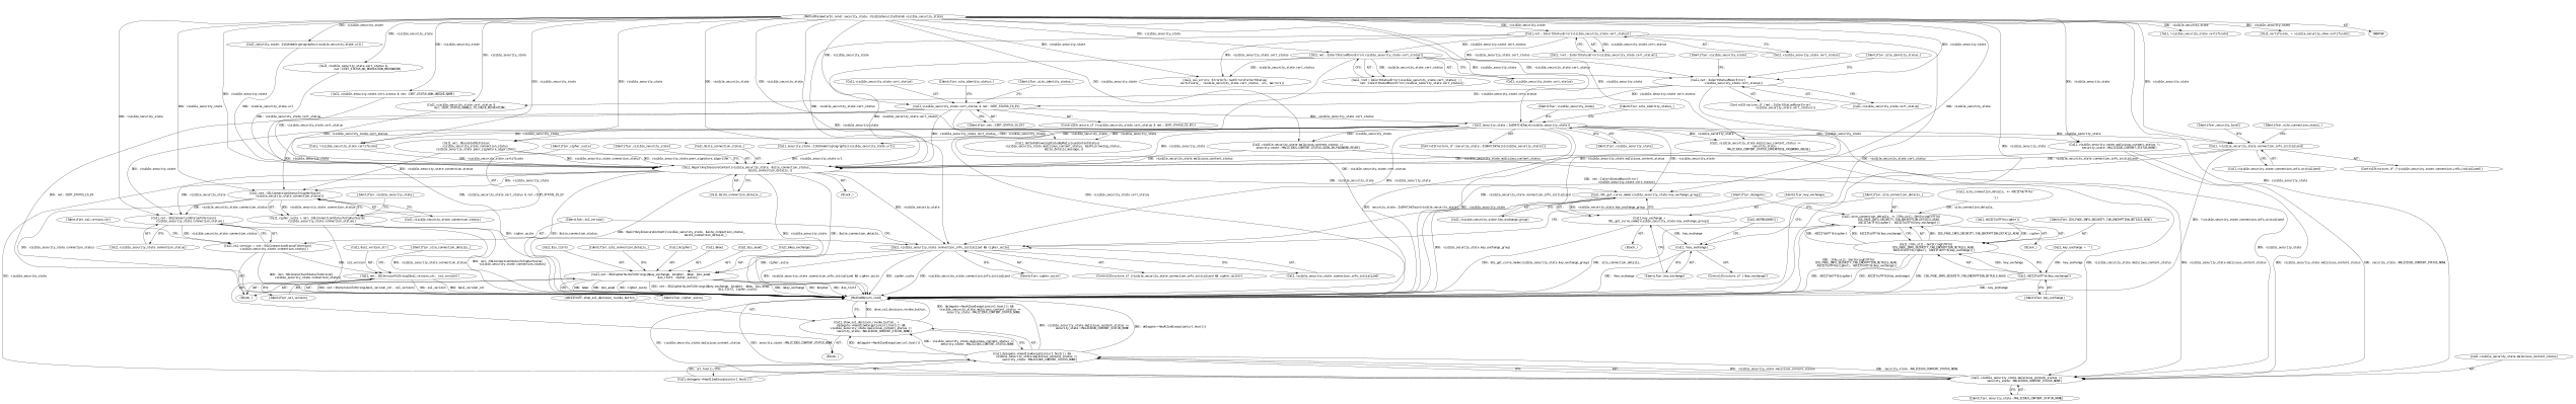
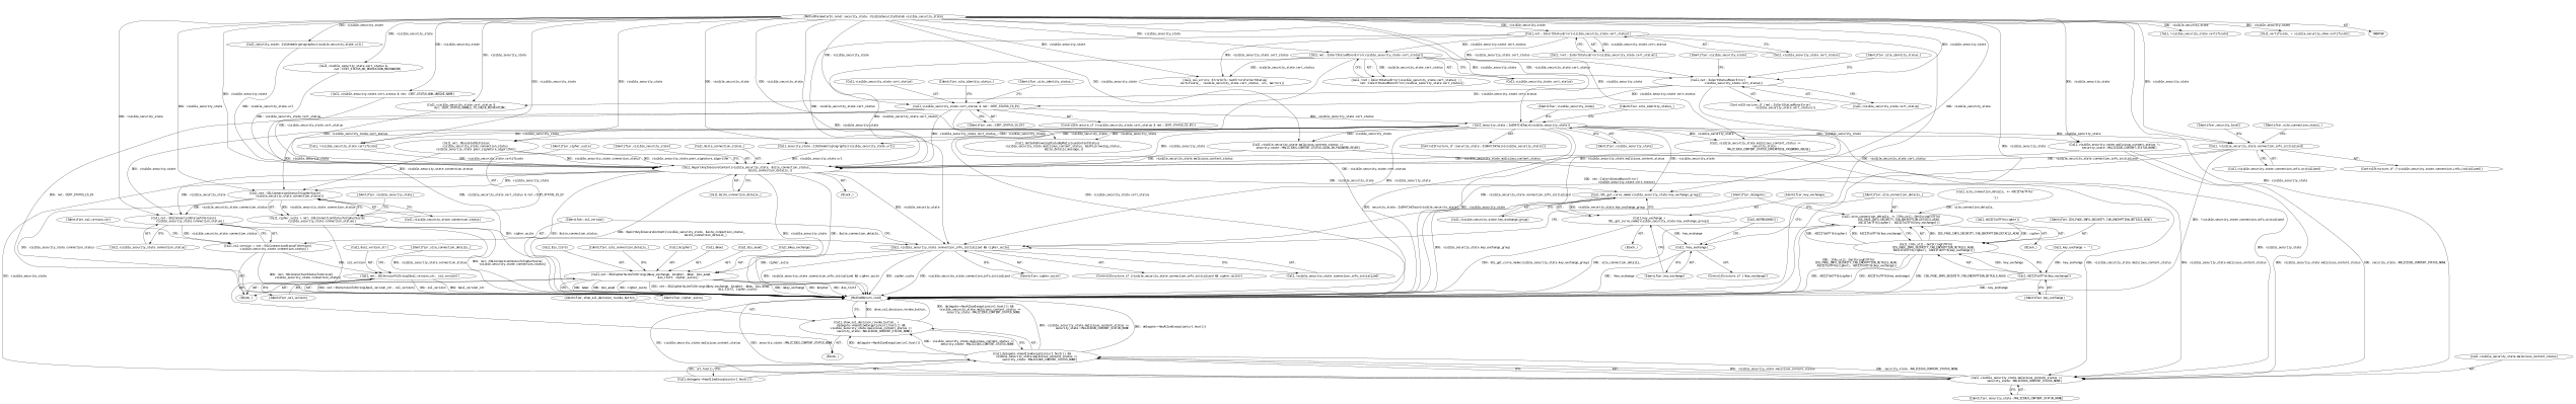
  digraph {
    fontname="Roboto Mono"
    node [fontname="Roboto Mono"]
    edge [fontname="Roboto Mono"]
    n1 [label="(Call,!visible_security_state.connection_info_initialized)"]
    n2 [label="(Call,ReportAnyInsecureContent(visible_security_state, &site_connection_status_,\n                             &site_connection_details_))"]
    n3 [label="(Call,visible_security_state.connection_info_initialized && cipher_suite)"]
    n4 [label="(ControlStructure,if (!visible_security_state.connection_info_initialized))"]
    n5 [label="(MethodReturn,void)"]
    n6 [label="(Call,visible_security_state.connection_info_initialized)"]
    n7 [label="(Call,net::SSLConnectionStatusToCipherSuite(\n      visible_security_state.connection_status))"]
    n8 [label="(Call,net::SSLConnectionStatusToVersion(\n        visible_security_state.connection_status))"]
    n9 [label="(Call,SSL_get_curve_name(visible_security_state.key_exchange_group))"]
    n10 [label="(Call,visible_security_state.malicious_content_status ==\n          security_state::MALICIOUS_CONTENT_STATUS_NONE)"]
    n11 [label="(Call,&site_connection_details_)"]
    n12 [label="(Block,)"]
    n13 [label="(Call,net::SSLCipherSuiteToStrings(&key_exchange, &cipher, &mac, &is_aead,\n                                 &is_tls13, cipher_suite))"]
    n14 [label="(ControlStructure,if (visible_security_state.connection_info_initialized && cipher_suite))"]
    n15 [label="(Call,visible_security_state.connection_info_initialized)"]
    n16 [label="(Identifier,cipher_suite)"]
    n17 [label="(Call,show_ssl_decision_revoke_button_ =\n      delegate->HasAllowException(url.host()) &&\n      visible_security_state.malicious_content_status ==\n          security_state::MALICIOUS_CONTENT_STATUS_NONE)"]
    n18 [label="(Call,security_state::IsSHA1InChain(visible_security_state))"]
    n19 [label="(Identifier,visible_security_state)"]
    n20 [label="(Call,visible_security_state.malicious_content_status !=\n      security_state::MALICIOUS_CONTENT_STATUS_NONE)"]
    n21 [label="(Call,security_state::IsSchemeCryptographic(visible_security_state.url))"]
    n22 [label="(Call,!visible_security_state.certificate)"]
    n23 [label="(Call,net::ObsoleteSSLStatus(\n            visible_security_state.connection_status,\n            visible_security_state.peer_signature_algorithm))"]
    n24 [label="(Call,visible_security_state.malicious_content_status ==\n             security_state::MALICIOUS_CONTENT_STATUS_SIGN_IN_PASSWORD_REUSE)"]
    n25 [label="(Call,visible_security_state.malicious_content_status ==\n             security_state::\n                 MALICIOUS_CONTENT_STATUS_ENTERPRISE_PASSWORD_REUSE)"]
    n26 [label="(Call,GetSafeBrowsingStatusByMaliciousContentStatus(\n        visible_security_state.malicious_content_status, &safe_browsing_status_,\n        &site_details_message_))"]
    n27 [label="(ControlStructure,if (security_state::IsSHA1InChain(visible_security_state)))"]
    n28 [label="(Call,cipher_suite = net::SSLConnectionStatusToCipherSuite(\n      visible_security_state.connection_status))"]
    n29 [label="(Call,visible_security_state.connection_status)"]
    n30 [label="(Call,ssl_version = net::SSLConnectionStatusToVersion(\n        visible_security_state.connection_status))"]
    n31 [label="(Call,visible_security_state.connection_status)"]
    n32 [label="(Call,key_exchange =\n            SSL_get_curve_name(visible_security_state.key_exchange_group))"]
    n33 [label="(Call,visible_security_state.key_exchange_group)"]
    n34 [label="(Call,delegate->HasAllowException(url.host()) &&\n      visible_security_state.malicious_content_status ==\n          security_state::MALICIOUS_CONTENT_STATUS_NONE)"]
    n35 [label="(Identifier,security_state::MALICIOUS_CONTENT_STATUS_NONE)"]
    n36 [label="(Call,visible_security_state.cert_status & net::CERT_STATUS_IS_EV)"]
    n37 [label="(Identifier,net::CERT_STATUS_IS_EV)"]
    n38 [label="(ControlStructure,if (visible_security_state.cert_status & net::CERT_STATUS_IS_EV))"]
    n39 [label="(Call,net::IsCertStatusMinorError(\n                   visible_security_state.cert_status))"]
    n40 [label="(Call,visible_security_state.cert_status &\n           net::CERT_STATUS_UNABLE_TO_CHECK_REVOCATION)"]
    n41 [label="(Call,visible_security_state.cert_status)"]
    n42 [label="(ControlStructure,if (net::IsCertStatusMinorError(\n                   visible_security_state.cert_status)))"]
    n43 [label="(Call,net::IsCertStatusMinorError(visible_security_state.cert_status))"]
    n44 [label="(Call,!net::IsCertStatusError(visible_security_state.cert_status) ||\n       net::IsCertStatusMinorError(visible_security_state.cert_status))"]
    n45 [label="(Call,ssl_errors::ErrorInfo::GetErrorsForCertStatus(\n         certificate_, visible_security_state.cert_status, url, &errors))"]
    n46 [label="(Call,visible_security_state.cert_status)"]
    n47 [label="(Call,net::IsCertStatusError(visible_security_state.cert_status))"]
    n48 [label="(Call,!net::IsCertStatusError(visible_security_state.cert_status))"]
    n49 [label="(Call,visible_security_state.cert_status)"]
    n50 [label="(MethodParameterIn,const security_state::VisibleSecurityState& visible_security_state)"]
    n51 [label="(Call,security_state::IsSchemeCryptographic(visible_security_state.url))"]
    n52 [label="(Call,visible_security_state.cert_status &\n                  net::CERT_STATUS_NO_REVOCATION_MECHANISM)"]
    n53 [label="(Call,visible_security_state.cert_status & net::CERT_STATUS_NON_UNIQUE_NAME)"]
    n54 [label="(Call,!visible_security_state.certificate)"]
    n55 [label="(Call,certificate_ = visible_security_show.certificate)"]
    1000100
    n57 [label="(Block,)"]
    n58 [label="(Block,)"]
    n59 [label="(Identifier,cipher_suite)"]
    n60 [label="(Call,net::SSLVersionToString(&ssl_version_str, ssl_version))"]
    n61 [label="(Identifier,ssl_version)"]
    n62 [label="(Call,!key_exchange)"]
    n63 [label="(Block,)"]
    n64 [label="(Identifier,key_exchange)"]
    n65 [label="(ControlStructure,if (!key_exchange))"]
    n66 [label="(Call,ASCIIToUTF16(key_exchange))"]
    n67 [label="(Call,l10n_util::GetStringFUTF16(\n          IDS_PAGE_INFO_SECURITY_TAB_ENCRYPTION_DETAILS_AEAD,\n          ASCIIToUTF16(cipher), ASCIIToUTF16(key_exchange)))"]
    n68 [label="(Identifier,key_exchange)"]
    n69 [label="(Call,site_connection_details_ += l10n_util::GetStringFUTF16(\n          IDS_PAGE_INFO_SECURITY_TAB_ENCRYPTION_DETAILS_AEAD,\n          ASCIIToUTF16(cipher), ASCIIToUTF16(key_exchange)))"]
    n70 [label="(Block,)"]
    n71 [label="(Call,delegate->HasAllowException(url.host()))"]
    n72 [label="(Identifier,visible_security_state)"]
    n73 [label="(Call,&is_tls13)"]
    n74 [label="(Identifier,ssl_version)"]
    n75 [label="(Identifier,visible_security_state)"]
    n76 [label="(Identifier,site_connection_details_)"]
    n77 [label="(Identifier,site_connection_details_)"]
    n78 [label="(Call,NOTREACHED())"]
    n79 [label="(Identifier,key_exchange)"]
    n80 [label="(Call,&ssl_version_str)"]
    n81 [label="(Call,&site_connection_status_)"]
    n82 [label="(Identifier,site_connection_details_)"]
    n83 [label="(Call,ASCIIToUTF16(cipher))"]
    n84 [label="(Identifier,security_level)"]
    n85 [label="(Identifier,visible_security_state)"]
    n86 [label="(Call,key_exchange = \"\")"]
-   n87 [label="(ASCIIToUTF,show_ssl_decision_revoke_button_)"]
+   n87 [label="(Identifier,show_ssl_decision_revoke_button_)"]
    n88 [label="(Call,visible_security_state.cert_status)"]
    n89 [label="(Call,&cipher)"]
    n90 [label="(Call,visible_security_state.malicious_content_status)"]
    n91 [label="(Identifier,site_connection_status_)"]
    n92 [label="(Identifier,ssl_version_str)"]
    n93 [label="(Identifier,site_identity_status_)"]
    n94 [label="(Call,site_connection_details_ += ASCIIToUTF16(\"\n\n\"))"]
    n95 [label="(Call,&mac)"]
    n96 [label="(Identifier,delegate)"]
    n97 [label="(Identifier,site_identity_status_)"]
    n98 [label="(Identifier,cipher_suite)"]
    n99 [label="(Identifier,visible_security_state)"]
    n100 [label="(Identifier,site_identity_status_)"]
    n101 [label="(Call,&is_aead)"]
    n102 [label="(Identifier,site_identity_status_)"]
    n103 [label="(Call,&key_exchange)"]
    n104 [label="(Identifier,IDS_PAGE_INFO_SECURITY_TAB_ENCRYPTION_DETAILS_AEAD)"]
    n1 -> n2 [label="DDG: visible_security_state.connection_info_initialized"]
    n1 -> n3 [label="DDG: visible_security_state.connection_info_initialized"]
    n1 -> n4 [label="AST: "]
    n1 -> n5 [label="DDG: !visible_security_state.connection_info_initialized"]
    n1 -> n6 [label="CFG: "]
    n2 -> n3 [label="DDG: visible_security_state"]
    n2 -> n5 [label="DDG: visible_security_state"]
    n2 -> n5 [label="DDG: &site_connection_details_"]
    n2 -> n5 [label="DDG: &site_connection_status_"]
    n2 -> n5 [label="DDG: ReportAnyInsecureContent(visible_security_state, &site_connection_status_,\n                             &site_connection_details_)"]
    n2 -> n7 [label="DDG: visible_security_state"]
    n2 -> n8 [label="DDG: visible_security_state"]
    n2 -> n9 [label="DDG: visible_security_state"]
    n2 -> n10 [label="DDG: visible_security_state"]
    n2 -> n11 [label="CFG: "]
    n2 -> n12 [label="AST: "]
    n3 -> n5 [label="DDG: visible_security_state.connection_info_initialized && cipher_suite"]
    n3 -> n5 [label="DDG: cipher_suite"]
    n3 -> n5 [label="DDG: visible_security_state.connection_info_initialized"]
    n3 -> n13 [label="DDG: cipher_suite"]
    n3 -> n14 [label="AST: "]
    n3 -> n15 [label="CFG: "]
    n3 -> n16 [label="CFG: "]
    n5 -> n17 [label="CFG: "]
    n6 -> n1 [label="AST: "]
    n7 -> n5 [label="DDG: visible_security_state.connection_status"]
    n7 -> n8 [label="DDG: visible_security_state.connection_status"]
    n7 -> n28 [label="AST: "]
    n7 -> n28 [label="DDG: visible_security_state.connection_status"]
    n7 -> n29 [label="CFG: "]
    n8 -> n5 [label="DDG: visible_security_state.connection_status"]
    n8 -> n30 [label="AST: "]
    n8 -> n30 [label="DDG: visible_security_state.connection_status"]
    n8 -> n31 [label="CFG: "]
    n9 -> n5 [label="DDG: visible_security_state.key_exchange_group"]
    n9 -> n32 [label="AST: "]
    n9 -> n32 [label="DDG: visible_security_state.key_exchange_group"]
    n9 -> n33 [label="CFG: "]
    n10 -> n5 [label="DDG: visible_security_state.malicious_content_status"]
    n10 -> n5 [label="DDG: security_state::MALICIOUS_CONTENT_STATUS_NONE"]
    n10 -> n34 [label="AST: "]
    n10 -> n34 [label="DDG: visible_security_state.malicious_content_status"]
    n10 -> n34 [label="DDG: security_state::MALICIOUS_CONTENT_STATUS_NONE"]
    n10 -> n35 [label="CFG: "]
    n11 -> n2 [label="AST: "]
    n13 -> n5 [label="DDG: &mac"]
    n13 -> n5 [label="DDG: &is_aead"]
    n13 -> n5 [label="DDG: cipher_suite"]
    n13 -> n5 [label="DDG: net::SSLCipherSuiteToStrings(&key_exchange, &cipher, &mac, &is_aead,\n                                 &is_tls13, cipher_suite)"]
    n13 -> n5 [label="DDG: &key_exchange"]
    n13 -> n5 [label="DDG: &cipher"]
    n13 -> n5 [label="DDG: &is_tls13"]
    n13 -> n58 [label="AST: "]
    n13 -> n59 [label="CFG: "]
    n15 -> n3 [label="AST: "]
    n16 -> n3 [label="AST: "]
    n17 -> n5 [label="DDG: show_ssl_decision_revoke_button_"]
    n17 -> n5 [label="DDG: delegate->HasAllowException(url.host()) &&\n      visible_security_state.malicious_content_status ==\n          security_state::MALICIOUS_CONTENT_STATUS_NONE"]
    n17 -> n34 [label="CFG: "]
    n17 -> n57 [label="AST: "]
    n18 -> n1 [label="DDG: visible_security_state"]
    n18 -> n2 [label="DDG: visible_security_state"]
    n18 -> n3 [label="DDG: visible_security_state"]
    n18 -> n5 [label="DDG: security_state::IsSHA1InChain(visible_security_state)"]
    n18 -> n5 [label="DDG: visible_security_state"]
    n18 -> n7 [label="DDG: visible_security_state"]
    n18 -> n8 [label="DDG: visible_security_state"]
    n18 -> n9 [label="DDG: visible_security_state"]
    n18 -> n10 [label="DDG: visible_security_state"]
    n18 -> n19 [label="CFG: "]
    n18 -> n20 [label="DDG: visible_security_state"]
    n18 -> n21 [label="DDG: visible_security_state"]
    n18 -> n22 [label="DDG: visible_security_state"]
    n18 -> n23 [label="DDG: visible_security_state"]
    n18 -> n24 [label="DDG: visible_security_state"]
    n18 -> n25 [label="DDG: visible_security_state"]
    n18 -> n26 [label="DDG: visible_security_state"]
    n18 -> n27 [label="AST: "]
    n19 -> n18 [label="AST: "]
    n20 -> n2 [label="DDG: visible_security_state.malicious_content_status"]
    n20 -> n10 [label="DDG: visible_security_state.malicious_content_status"]
    n20 -> n10 [label="DDG: security_state::MALICIOUS_CONTENT_STATUS_NONE"]
    n21 -> n2 [label="DDG: visible_security_state.url"]
    n22 -> n2 [label="DDG: visible_security_state.certificate"]
    n23 -> n2 [label="DDG: visible_security_state.connection_status"]
    n23 -> n2 [label="DDG: visible_security_state.peer_signature_algorithm"]
    n23 -> n7 [label="DDG: visible_security_state.connection_status"]
    n24 -> n2 [label="DDG: visible_security_state.malicious_content_status"]
    n24 -> n10 [label="DDG: visible_security_state.malicious_content_status"]
    n25 -> n2 [label="DDG: visible_security_state.malicious_content_status"]
    n25 -> n10 [label="DDG: visible_security_state.malicious_content_status"]
    n28 -> n3 [label="DDG: cipher_suite"]
    n28 -> n5 [label="DDG: net::SSLConnectionStatusToCipherSuite(\n      visible_security_state.connection_status)"]
    n28 -> n7 [label="CFG: "]
    n28 -> n57 [label="AST: "]
    n29 -> n7 [label="AST: "]
    n30 -> n5 [label="DDG: net::SSLConnectionStatusToVersion(\n        visible_security_state.connection_status)"]
    n30 -> n8 [label="CFG: "]
    n30 -> n58 [label="AST: "]
    n30 -> n60 [label="DDG: ssl_version"]
    n31 -> n8 [label="AST: "]
    n32 -> n5 [label="DDG: SSL_get_curve_name(visible_security_state.key_exchange_group)"]
    n32 -> n9 [label="CFG: "]
    n32 -> n62 [label="DDG: key_exchange"]
    n32 -> n63 [label="AST: "]
    n33 -> n9 [label="AST: "]
    n34 -> n5 [label="DDG: visible_security_state.malicious_content_status ==\n          security_state::MALICIOUS_CONTENT_STATUS_NONE"]
    n34 -> n5 [label="DDG: delegate->HasAllowException(url.host())"]
    n34 -> n10 [label="CFG: "]
    n34 -> n17 [label="AST: "]
    n34 -> n17 [label="DDG: delegate->HasAllowException(url.host())"]
    n34 -> n17 [label="DDG: visible_security_state.malicious_content_status ==\n          security_state::MALICIOUS_CONTENT_STATUS_NONE"]
    n34 -> n71 [label="CFG: "]
    n35 -> n10 [label="AST: "]
    n36 -> n2 [label="DDG: visible_security_state.cert_status"]
    n36 -> n5 [label="DDG: visible_security_state.cert_status"]
    n36 -> n5 [label="DDG: net::CERT_STATUS_IS_EV"]
    n36 -> n5 [label="DDG: visible_security_state.cert_status & net::CERT_STATUS_IS_EV"]
    n36 -> n18 [label="DDG: visible_security_state.cert_status"]
    n36 -> n37 [label="CFG: "]
    n36 -> n38 [label="AST: "]
    n37 -> n36 [label="AST: "]
    n39 -> n5 [label="DDG: net::IsCertStatusMinorError(\n                   visible_security_state.cert_status)"]
    n39 -> n36 [label="DDG: visible_security_state.cert_status"]
    n39 -> n40 [label="DDG: visible_security_state.cert_status"]
    n39 -> n41 [label="CFG: "]
    n39 -> n42 [label="AST: "]
    n40 -> n2 [label="DDG: visible_security_state.cert_status"]
    n41 -> n39 [label="AST: "]
    n43 -> n2 [label="DDG: visible_security_state.cert_status"]
    n43 -> n5 [label="DDG: visible_security_state.cert_status"]
    n43 -> n39 [label="DDG: visible_security_state.cert_status"]
    n43 -> n44 [label="AST: "]
    n43 -> n44 [label="DDG: visible_security_state.cert_status"]
    n43 -> n45 [label="DDG: visible_security_state.cert_status"]
    n43 -> n46 [label="CFG: "]
    n44 -> n43 [label="CFG: "]
    n46 -> n43 [label="AST: "]
    n47 -> n2 [label="DDG: visible_security_state.cert_status"]
    n47 -> n5 [label="DDG: visible_security_state.cert_status"]
    n47 -> n39 [label="DDG: visible_security_state.cert_status"]
    n47 -> n43 [label="DDG: visible_security_state.cert_status"]
    n47 -> n45 [label="DDG: visible_security_state.cert_status"]
    n47 -> n48 [label="AST: "]
    n47 -> n48 [label="DDG: visible_security_state.cert_status"]
    n47 -> n49 [label="CFG: "]
    n48 -> n47 [label="CFG: "]
    n49 -> n47 [label="AST: "]
    n50 -> n1 [label="DDG: visible_security_state"]
    n50 -> n2 [label="DDG: visible_security_state"]
    n50 -> n3 [label="DDG: visible_security_state"]
    n50 -> n5 [label="DDG: visible_security_state"]
    n50 -> n7 [label="DDG: visible_security_state"]
    n50 -> n8 [label="DDG: visible_security_state"]
    n50 -> n9 [label="DDG: visible_security_state"]
    n50 -> n10 [label="DDG: visible_security_state"]
    n50 -> n18 [label="DDG: visible_security_state"]
    n50 -> n20 [label="DDG: visible_security_state"]
    n50 -> n21 [label="DDG: visible_security_state"]
    n50 -> n22 [label="DDG: visible_security_state"]
    n50 -> n23 [label="DDG: visible_security_state"]
    n50 -> n24 [label="DDG: visible_security_state"]
    n50 -> n25 [label="DDG: visible_security_state"]
    n50 -> n26 [label="DDG: visible_security_state"]
    n50 -> n36 [label="DDG: visible_security_state"]
    n50 -> n39 [label="DDG: visible_security_state"]
    n50 -> n40 [label="DDG: visible_security_state"]
    n50 -> n43 [label="DDG: visible_security_state"]
    n50 -> n45 [label="DDG: visible_security_state"]
    n50 -> n47 [label="DDG: visible_security_state"]
    n50 -> n51 [label="DDG: visible_security_state"]
    n50 -> n52 [label="DDG: visible_security_state"]
    n50 -> n53 [label="DDG: visible_security_state"]
    n50 -> n54 [label="DDG: visible_security_state"]
    n50 -> n55 [label="DDG: visible_security_state"]
    n50 -> 1000100 [label="AST: "]
    n51 -> n2 [label="DDG: visible_security_state.url"]
    n52 -> n2 [label="DDG: visible_security_state.cert_status"]
    n53 -> n2 [label="DDG: visible_security_state.cert_status"]
    n59 -> n13 [label="AST: "]
    n60 -> n5 [label="DDG: net::SSLVersionToString(&ssl_version_str, ssl_version)"]
    n60 -> n5 [label="DDG: ssl_version"]
    n60 -> n5 [label="DDG: &ssl_version_str"]
    n60 -> n58 [label="AST: "]
    n60 -> n61 [label="CFG: "]
    n61 -> n60 [label="AST: "]
    n62 -> n5 [label="DDG: !key_exchange"]
    n62 -> n64 [label="CFG: "]
    n62 -> n65 [label="AST: "]
    n64 -> n32 [label="CFG: "]
    n64 -> n62 [label="AST: "]
    n66 -> n5 [label="DDG: key_exchange"]
    n66 -> n67 [label="AST: "]
    n66 -> n67 [label="DDG: key_exchange"]
    n66 -> n68 [label="CFG: "]
    n67 -> n5 [label="DDG: ASCIIToUTF16(cipher)"]
    n67 -> n5 [label="DDG: ASCIIToUTF16(key_exchange)"]
    n67 -> n5 [label="DDG: IDS_PAGE_INFO_SECURITY_TAB_ENCRYPTION_DETAILS_AEAD"]
    n67 -> n66 [label="CFG: "]
    n67 -> n69 [label="AST: "]
    n67 -> n69 [label="DDG: IDS_PAGE_INFO_SECURITY_TAB_ENCRYPTION_DETAILS_AEAD"]
    n67 -> n69 [label="DDG: ASCIIToUTF16(cipher)"]
    n67 -> n69 [label="DDG: ASCIIToUTF16(key_exchange)"]
    n68 -> n66 [label="AST: "]
    n69 -> n5 [label="DDG: site_connection_details_"]
    n69 -> n5 [label="DDG: l10n_util::GetStringFUTF16(\n          IDS_PAGE_INFO_SECURITY_TAB_ENCRYPTION_DETAILS_AEAD,\n          ASCIIToUTF16(cipher), ASCIIToUTF16(key_exchange))"]
    n69 -> n67 [label="CFG: "]
    n69 -> n70 [label="AST: "]
    n71 -> n34 [label="AST: "]
    n71 -> n34 [label="DDG: url.host()"]
    n72 -> n2 [label="AST: "]
    n73 -> n13 [label="AST: "]
    n74 -> n3 [label="CFG: "]
    n74 -> n30 [label="AST: "]
    n75 -> n18 [label="CFG: "]
    n76 -> n60 [label="CFG: "]
    n77 -> n62 [label="CFG: "]
    n77 -> n69 [label="AST: "]
    n78 -> n62 [label="CFG: "]
    n79 -> n32 [label="AST: "]
    n80 -> n60 [label="AST: "]
    n81 -> n2 [label="AST: "]
    n82 -> n13 [label="CFG: "]
    n83 -> n67 [label="AST: "]
    n83 -> n67 [label="DDG: cipher"]
    n84 -> n1 [label="CFG: "]
    n85 -> n39 [label="CFG: "]
    n86 -> n66 [label="DDG: key_exchange"]
    n87 -> n17 [label="AST: "]
    n88 -> n36 [label="AST: "]
    n89 -> n13 [label="AST: "]
    n90 -> n10 [label="AST: "]
    n91 -> n1 [label="CFG: "]
    n92 -> n30 [label="CFG: "]
    n93 -> n36 [label="CFG: "]
    n94 -> n69 [label="DDG: site_connection_details_"]
    n95 -> n13 [label="AST: "]
    n96 -> n3 [label="CFG: "]
    n96 -> n69 [label="CFG: "]
    n97 -> n36 [label="CFG: "]
    n98 -> n2 [label="CFG: "]
    n98 -> n28 [label="AST: "]
    n99 -> n28 [label="CFG: "]
    n100 -> n18 [label="CFG: "]
    n101 -> n13 [label="AST: "]
    n102 -> n39 [label="CFG: "]
    n103 -> n13 [label="AST: "]
    n104 -> n67 [label="AST: "]
  }
